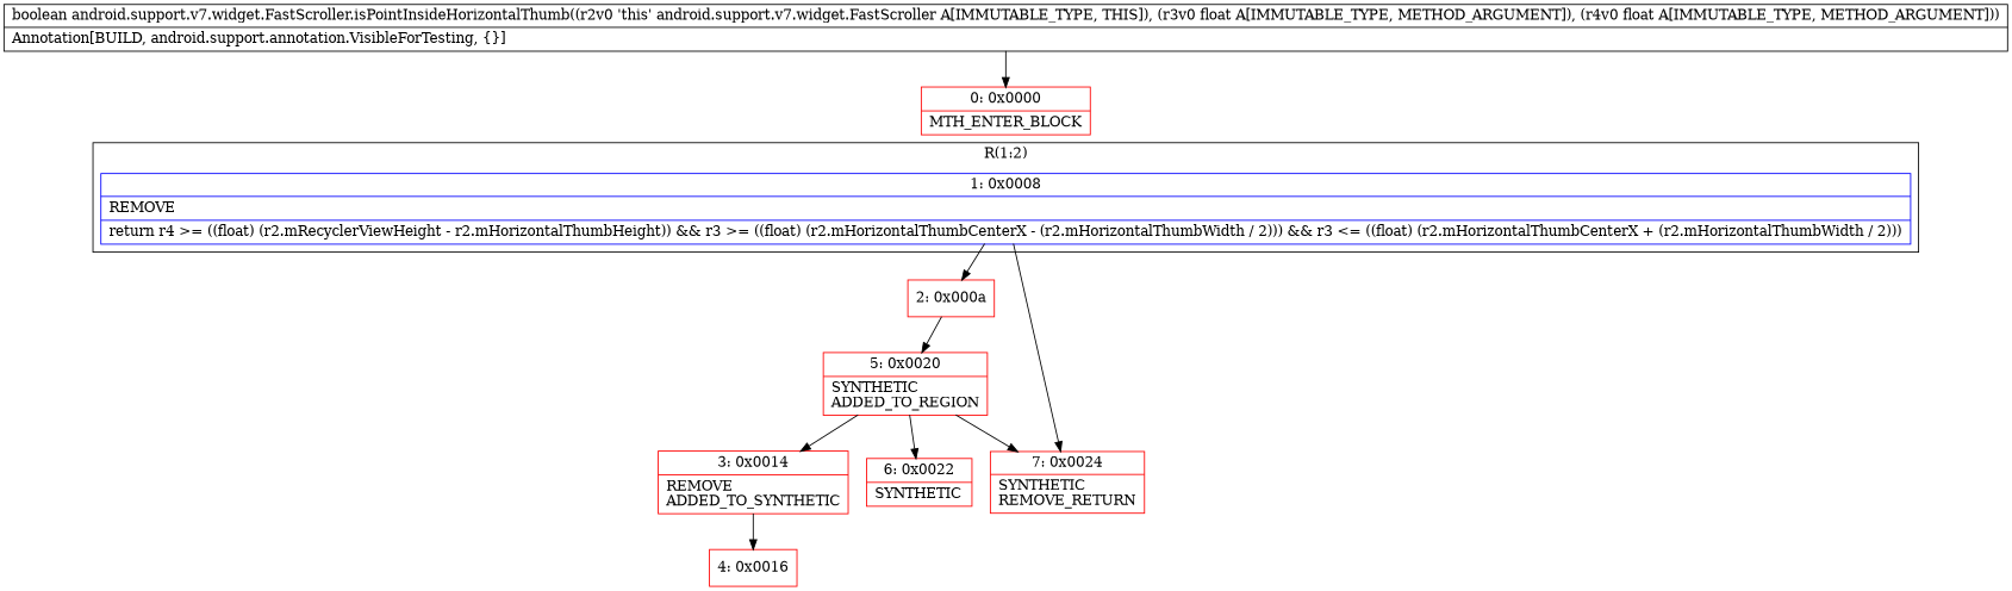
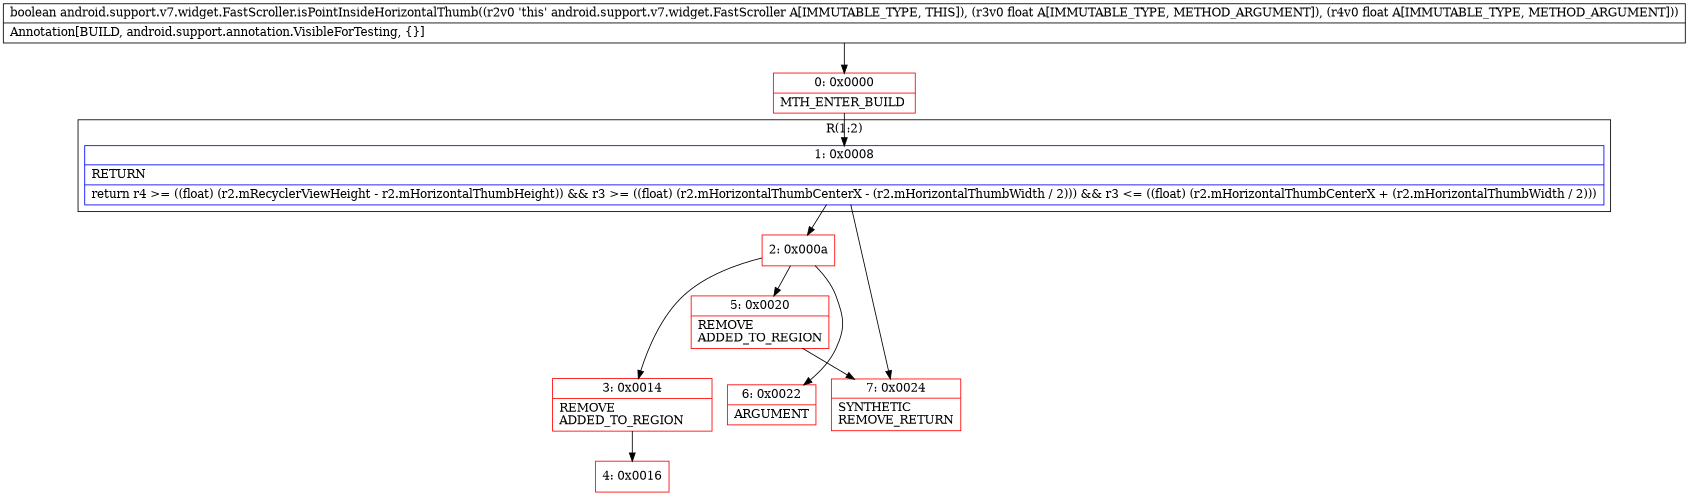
  digraph {
    node [color=red shape=record]
-   n1 [color=blue label="{1\:\ 0x0008|REMOVE\l|return r4 \>= ((float) (r2.mRecyclerViewHeight \- r2.mHorizontalThumbHeight)) && r3 \>= ((float) (r2.mHorizontalThumbCenterX \- (r2.mHorizontalThumbWidth \/ 2))) && r3 \<= ((float) (r2.mHorizontalThumbCenterX + (r2.mHorizontalThumbWidth \/ 2)))\l}"]
+   n1 [color=blue label="{1\:\ 0x0008|RETURN\l|return r4 \>= ((float) (r2.mRecyclerViewHeight \- r2.mHorizontalThumbHeight)) && r3 \>= ((float) (r2.mHorizontalThumbCenterX \- (r2.mHorizontalThumbWidth \/ 2))) && r3 \<= ((float) (r2.mHorizontalThumbCenterX + (r2.mHorizontalThumbWidth \/ 2)))\l}"]
    n2 [label="{2\:\ 0x000a}"]
    n3 [label="{7\:\ 0x0024|SYNTHETIC\lREMOVE_RETURN\l}"]
-   n4 [label="{3\:\ 0x0014|REMOVE\lADDED_TO_SYNTHETIC\l}"]
-   n5 [label="{5\:\ 0x0020|SYNTHETIC\lADDED_TO_REGION\l}"]
-   n6 [label="{0\:\ 0x0000|MTH_ENTER_BLOCK\l}"]
+   n4 [label="{3\:\ 0x0014|REMOVE\lADDED_TO_REGION\l}"]
+   n5 [label="{5\:\ 0x0020|REMOVE\lADDED_TO_REGION\l}"]
+   n6 [label="{0\:\ 0x0000|MTH_ENTER_BUILD\l}"]
    n7 [label="{4\:\ 0x0016}"]
-   n8 [label="{6\:\ 0x0022|SYNTHETIC\l}"]
+   n8 [label="{6\:\ 0x0022|ARGUMENT\l}"]
    n9 [label="{boolean android.support.v7.widget.FastScroller.isPointInsideHorizontalThumb((r2v0 'this' android.support.v7.widget.FastScroller A[IMMUTABLE_TYPE, THIS]), (r3v0 float A[IMMUTABLE_TYPE, METHOD_ARGUMENT]), (r4v0 float A[IMMUTABLE_TYPE, METHOD_ARGUMENT]))  | Annotation[BUILD, android.support.annotation.VisibleForTesting, \{\}]\l}" color=""]
    subgraph cluster_1 {
      label="R(1:2)"
      n1
    }
    n1 -> n2
    n1 -> n3
-   n5 -> n4
+   n2 -> n4
    n2 -> n5
    n4 -> n7
    n5 -> n3
-   n5 -> n8
+   n2 -> n8
+   n6 -> n1
    n9 -> n6
  }
